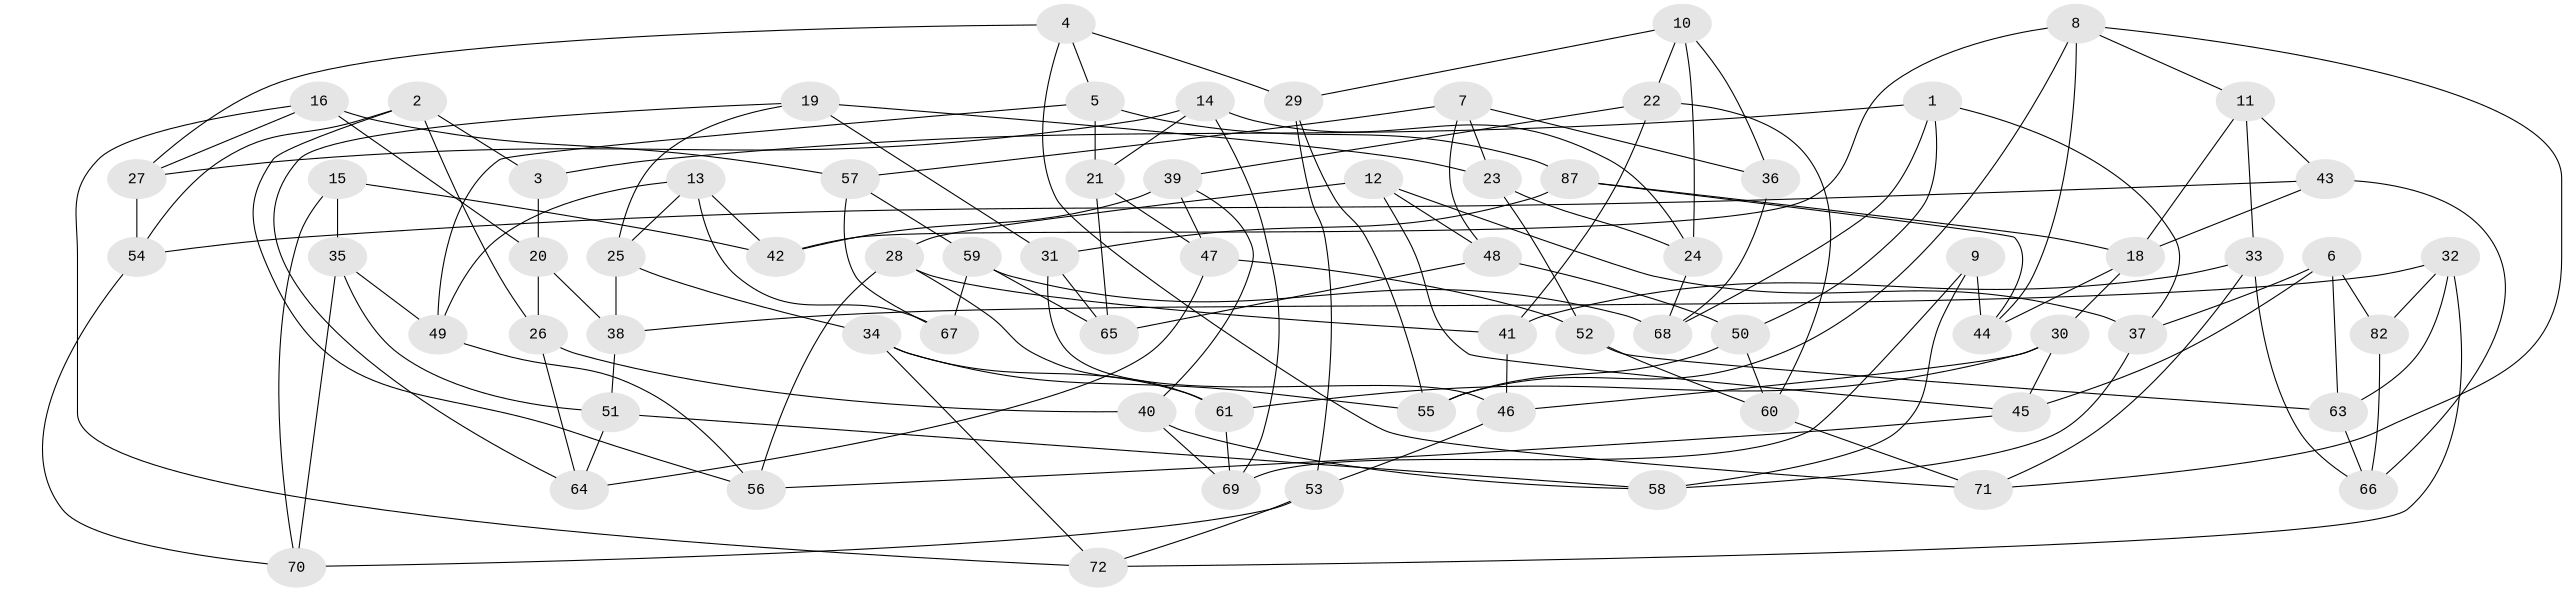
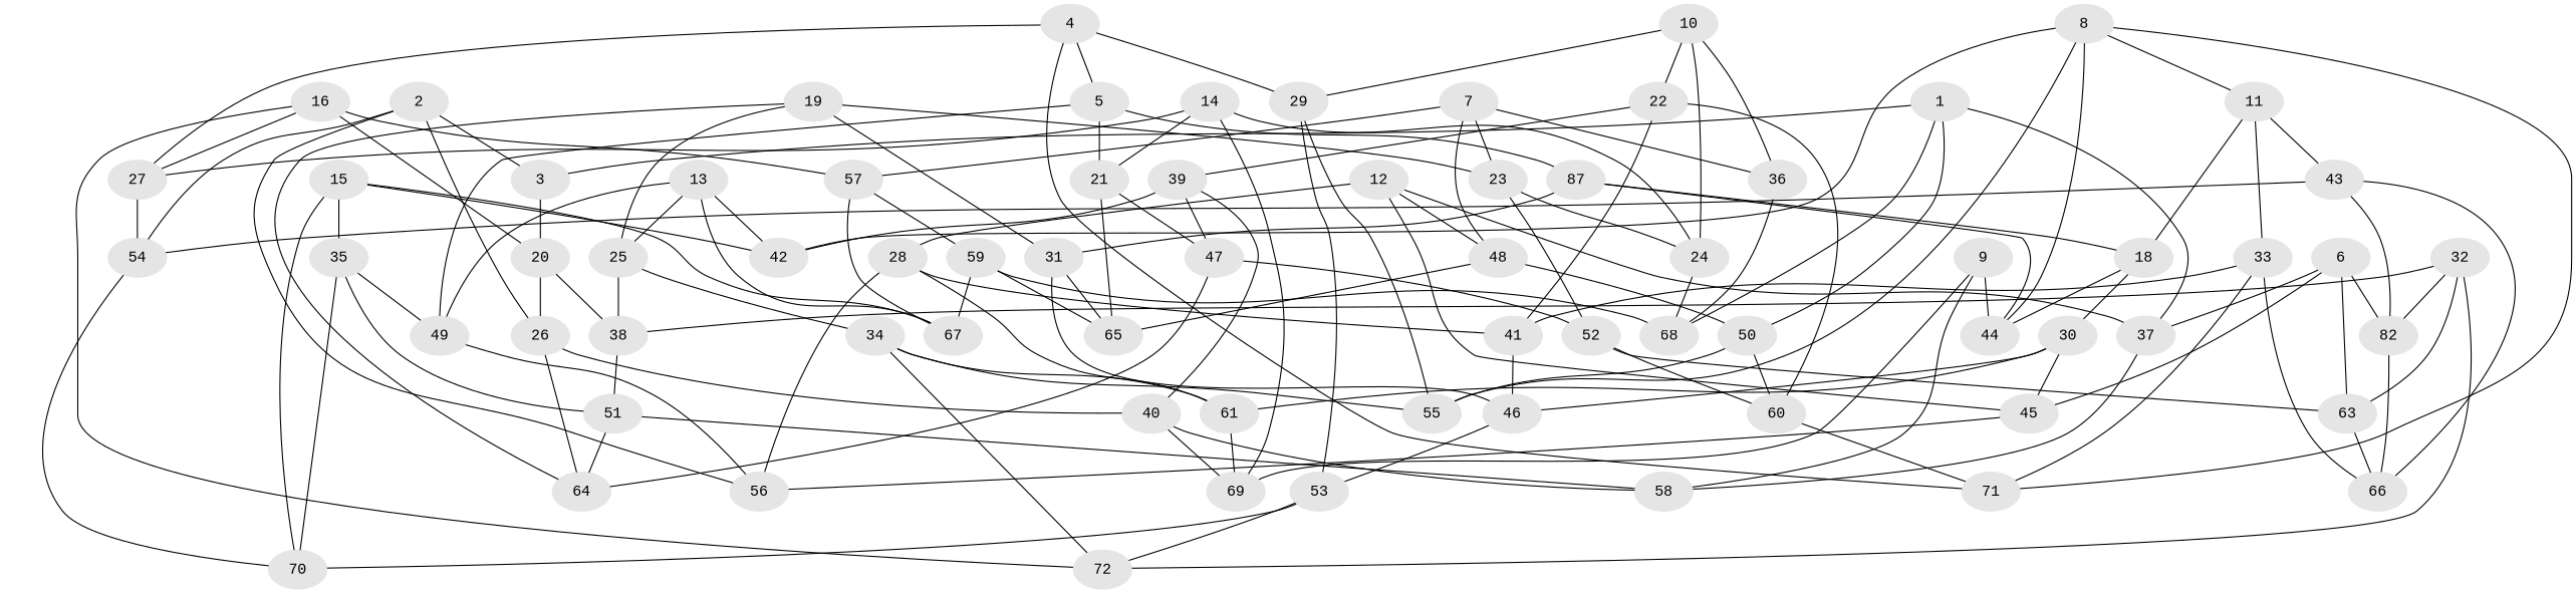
  graph {
    fontname="Liberation Mono"
    node [color=gray90 fontname="Liberation Mono" style=filled]
    edge [fontname="Liberation Mono"]
    1
    3
    37
    50
    68
    20
    58
    55
    60
    2
    26
    54
    56
    64
    40
    70
    38
    4
    71
    5
    27
    29
    n23 [label=87]
    21
    49
    53
    44
    18
    31
    47
    65
    6
    45
    n34 [label=82]
    63
    66
    7
    23
    36
    48
    57
    24
    52
    67
    59
    8
    11
    42
    33
    43
    9
    69
    10
    22
    39
    41
    30
    12
    28
    61
    13
    25
    34
    14
    15
    35
    51
    16
    72
    46
    19
    32
    1 -- 3
    1 -- 37
    1 -- 50
    1 -- 68
    3 -- 20
    37 -- 58
    50 -- 55
    50 -- 60
    20 -- 26
    20 -- 38
    60 -- 71
    2 -- 3
    2 -- 26
    2 -- 54
    2 -- 56
    26 -- 64
    26 -- 40
    54 -- 70
    40 -- 58
    40 -- 69
    38 -- 51
    4 -- 71
    4 -- 5
    4 -- 27
    4 -- 29
    5 -- n23
    5 -- 21
    5 -- 49
    27 -- 54
    29 -- 55
    29 -- 53
    n23 -- 44
    n23 -- 18
    n23 -- 31
    21 -- 47
    21 -- 65
    49 -- 56
    53 -- 70
    53 -- 72
    18 -- 44
    18 -- 30
    31 -- 65
    31 -- 46
    47 -- 64
    47 -- 52
    6 -- 37
    6 -- 45
    6 -- n34
    6 -- 63
    45 -- 56
    n34 -- 66
    63 -- 66
    7 -- 23
    7 -- 36
    7 -- 48
    7 -- 57
    23 -- 24
    23 -- 52
    36 -- 68
    48 -- 50
    48 -- 65
    57 -- 67
    57 -- 59
    24 -- 68
    52 -- 60
    52 -- 63
    59 -- 68
    59 -- 65
    59 -- 67
    8 -- 55
    8 -- 71
    8 -- 44
    8 -- 11
    8 -- 42
    11 -- 18
    11 -- 33
    11 -- 43
    33 -- 71
    33 -- 66
    33 -- 41
    43 -- 54
-   43 -- 18
+   43 -- n34
    43 -- 66
    9 -- 58
    9 -- 44
    9 -- 69
    10 -- 29
    10 -- 36
    10 -- 24
    10 -- 22
    22 -- 60
    22 -- 39
    22 -- 41
    39 -- 40
    39 -- 47
    39 -- 42
    41 -- 46
    30 -- 45
    30 -- 61
    30 -- 46
    12 -- 37
    12 -- 45
    12 -- 48
    12 -- 28
    28 -- 56
    28 -- 41
    28 -- 61
    61 -- 69
    13 -- 49
    13 -- 67
    13 -- 42
    13 -- 25
    25 -- 38
    25 -- 34
    34 -- 55
    34 -- 61
    34 -- 72
    14 -- 27
    14 -- 21
    14 -- 24
    14 -- 69
    15 -- 70
+   15 -- 67
    15 -- 42
    15 -- 35
    35 -- 70
    35 -- 49
    35 -- 51
    51 -- 58
    51 -- 64
    16 -- 20
    16 -- 27
    16 -- 57
    16 -- 72
    46 -- 53
    19 -- 64
    19 -- 31
    19 -- 23
    19 -- 25
    32 -- 38
    32 -- n34
    32 -- 63
    32 -- 72
  }
